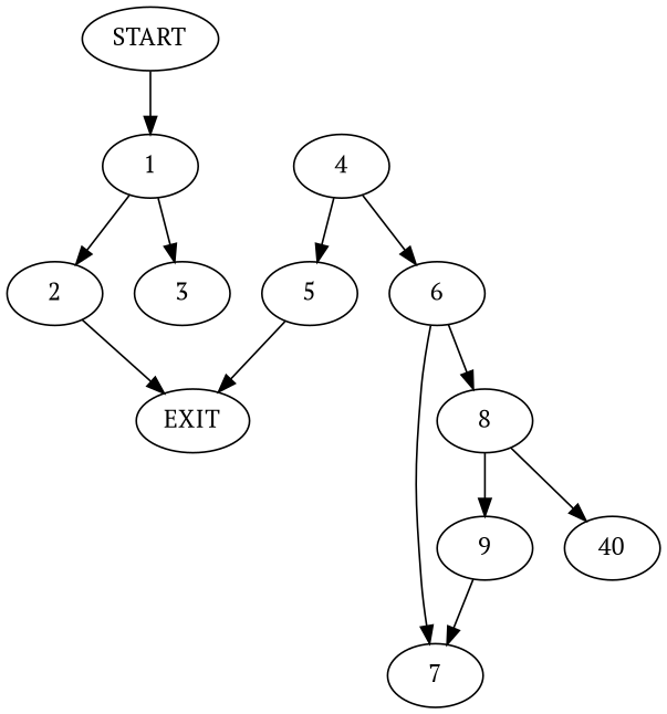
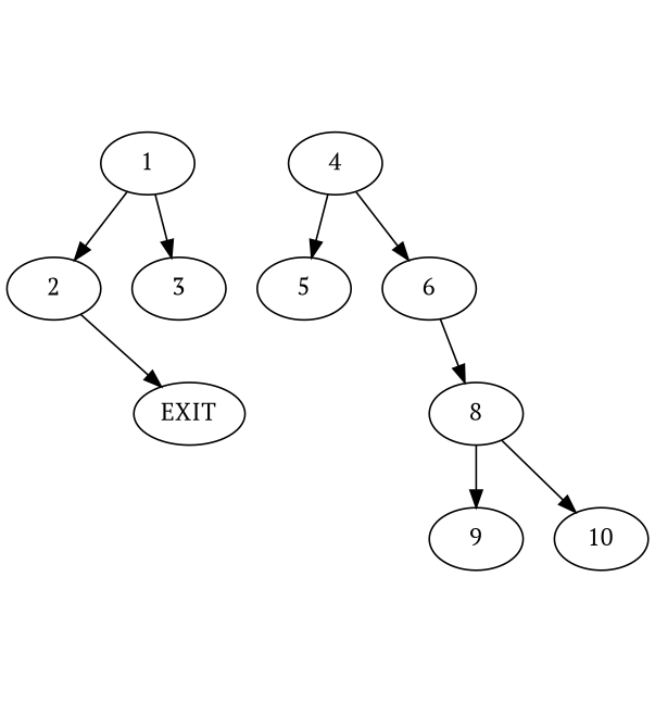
  digraph {
    fontname="PT Serif"
    node [fontname="PT Serif"]
    edge [fontname="PT Serif"]
-   n1 [label=START]
    1
    2
    3
    n5 [label=EXIT]
    4
    5
    6
-   7
    8
    9
-   10 [label=40]
-   n1 -> 1
+   10
    1 -> 2
    1 -> 3
    2 -> n5
    4 -> 5
    4 -> 6
-   5 -> n5
-   6 -> 7
    6 -> 8
    8 -> 9
    8 -> 10
-   9 -> 7
  }
